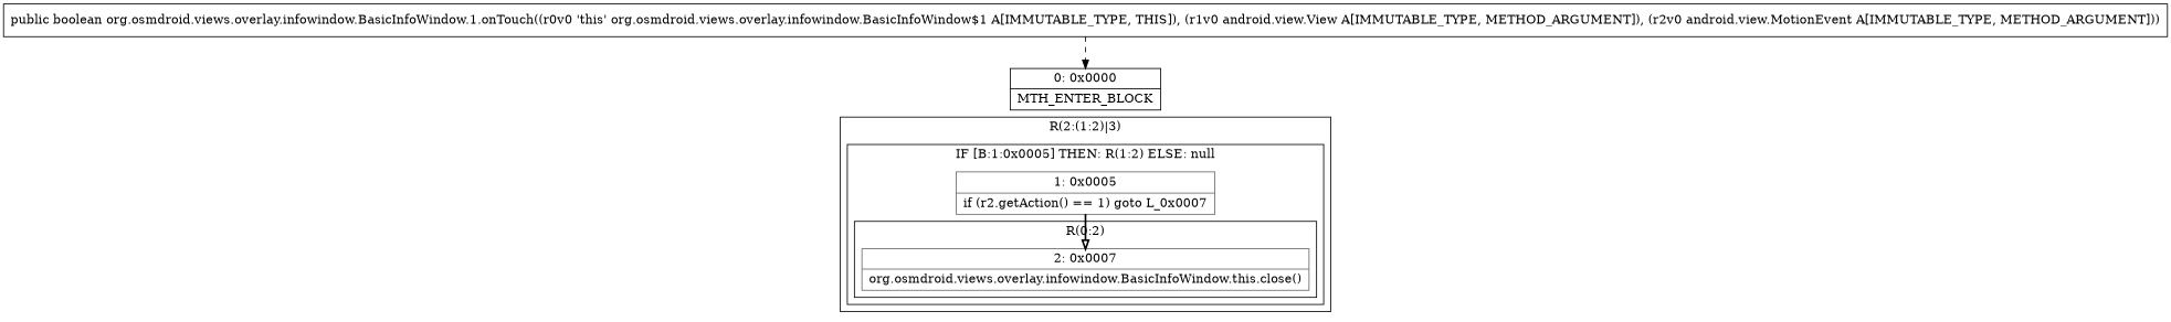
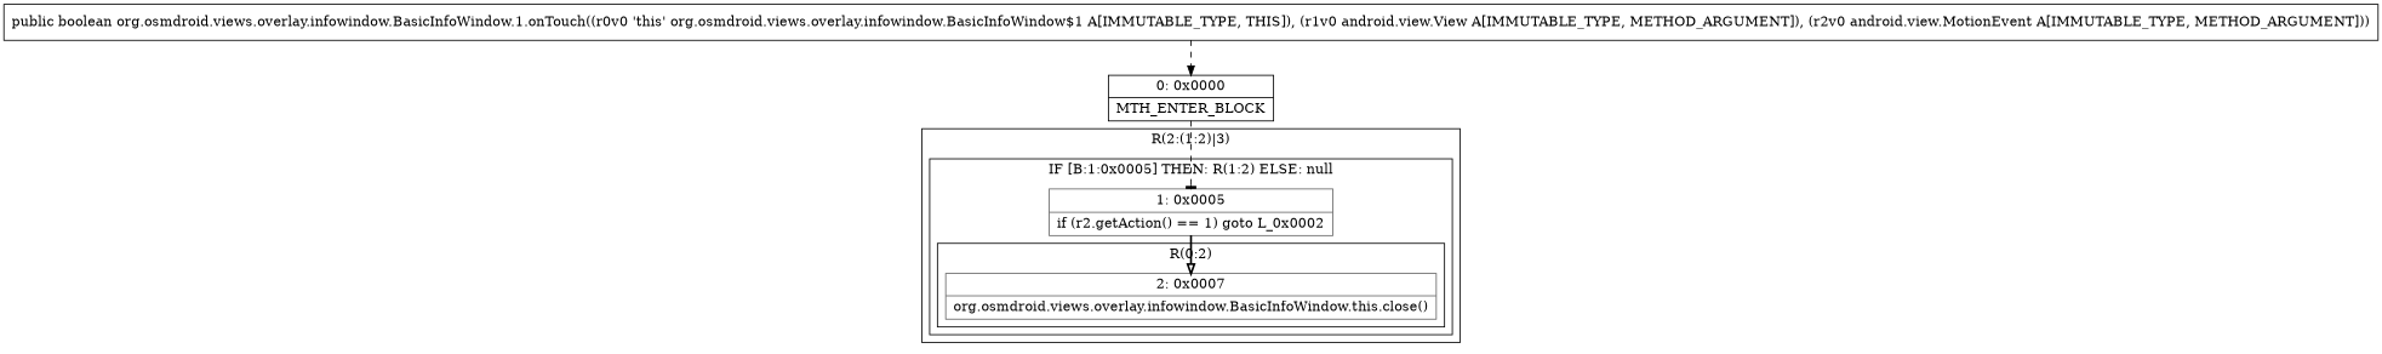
  digraph {
    node [color=gray40 shape=record]
    edge [style=dashed]
    n1 [label="{2\:\ 0x0007|org.osmdroid.views.overlay.infowindow.BasicInfoWindow.this.close()\l}"]
-   n2 [label="{1\:\ 0x0005|if (r2.getAction() == 1) goto L_0x0007\l}"]
+   n2 [label="{1\:\ 0x0005|if (r2.getAction() == 1) goto L_0x0002\l}"]
    n3 [color=black label="{0\:\ 0x0000|MTH_ENTER_BLOCK\l}"]
    n4 [color=black label="{public boolean org.osmdroid.views.overlay.infowindow.BasicInfoWindow.1.onTouch((r0v0 'this' org.osmdroid.views.overlay.infowindow.BasicInfoWindow$1 A[IMMUTABLE_TYPE, THIS]), (r1v0 android.view.View A[IMMUTABLE_TYPE, METHOD_ARGUMENT]), (r2v0 android.view.MotionEvent A[IMMUTABLE_TYPE, METHOD_ARGUMENT])) }"]
    subgraph cluster_1 {
      label="R(2:(1:2)|3)"
      subgraph cluster_2 {
        label="IF [B:1:0x0005] THEN: R(1:2) ELSE: null"
        n2
        subgraph cluster_3 {
          label="R(0:2)"
          n1
        }
      }
    }
    n2 -> n1 [arrowhead=onormal style=bold]
+   n3 -> n2 [arrowhead=tee]
    n4 -> n3 [arrowhead=normal]
  }
